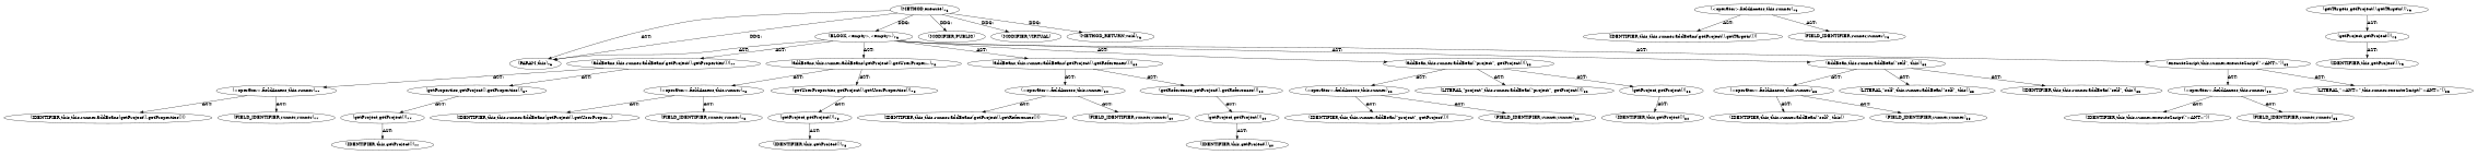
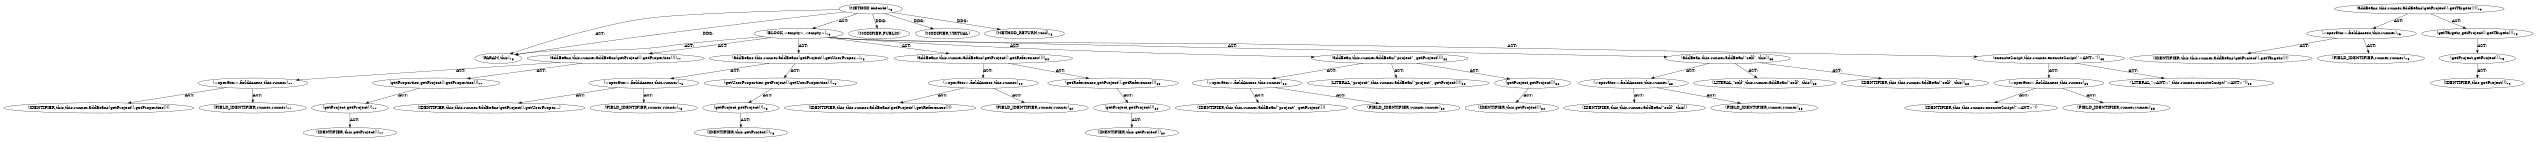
  digraph {
    n1 [label=<(METHOD,execute)<SUB>76</SUB>>]
    n2 [label=<(PARAM,this)<SUB>76</SUB>>]
    n3 [label=<(BLOCK,&lt;empty&gt;,&lt;empty&gt;)<SUB>76</SUB>>]
    n4 [label=<(MODIFIER,PUBLIC)>]
    n5 [label=<(MODIFIER,VIRTUAL)>]
    n6 [label=<(METHOD_RETURN,void)<SUB>76</SUB>>]
    n7 [label=<(addBeans,this.runner.addBeans(getProject().getProperties()))<SUB>77</SUB>>]
    n8 [label=<(addBeans,this.runner.addBeans(getProject().getUserProper...)<SUB>78</SUB>>]
    n9 [label=<(addBeans,this.runner.addBeans(getProject().getReferences()))<SUB>80</SUB>>]
    n10 [label=<(addBean,this.runner.addBean(&quot;project&quot;, getProject()))<SUB>82</SUB>>]
    n11 [label=<(addBean,this.runner.addBean(&quot;self&quot;, this))<SUB>83</SUB>>]
    n12 [label=<(executeScript,this.runner.executeScript(&quot;&lt;ANT&gt;&quot;))<SUB>85</SUB>>]
    n13 [label=<(&lt;operator&gt;.fieldAccess,this.runner)<SUB>77</SUB>>]
-   n14 [label=<(getProperties,getProject().getProperties())<SUB>37</SUB>>]
+   n14 [label=<(getProperties,getProject().getProperties())<SUB>77</SUB>>]
    n15 [label=<(&lt;operator&gt;.fieldAccess,this.runner)<SUB>78</SUB>>]
    n16 [label=<(getUserProperties,getProject().getUserProperties())<SUB>78</SUB>>]
+   n17 [label=<(addBeans,this.runner.addBeans(getProject().getTargets()))<SUB>79</SUB>>]
    n18 [label=<(&lt;operator&gt;.fieldAccess,this.runner)<SUB>79</SUB>>]
    n19 [label=<(getTargets,getProject().getTargets())<SUB>79</SUB>>]
    n20 [label=<(&lt;operator&gt;.fieldAccess,this.runner)<SUB>80</SUB>>]
    n21 [label=<(getReferences,getProject().getReferences())<SUB>80</SUB>>]
    n22 [label=<(&lt;operator&gt;.fieldAccess,this.runner)<SUB>82</SUB>>]
    n23 [label=<(LITERAL,&quot;project&quot;,this.runner.addBean(&quot;project&quot;, getProject()))<SUB>82</SUB>>]
    n24 [label=<(getProject,getProject())<SUB>82</SUB>>]
    n25 [label=<(&lt;operator&gt;.fieldAccess,this.runner)<SUB>83</SUB>>]
    n26 [label=<(LITERAL,&quot;self&quot;,this.runner.addBean(&quot;self&quot;, this))<SUB>83</SUB>>]
    n27 [label=<(IDENTIFIER,this,this.runner.addBean(&quot;self&quot;, this))<SUB>83</SUB>>]
    n28 [label=<(&lt;operator&gt;.fieldAccess,this.runner)<SUB>85</SUB>>]
    n29 [label=<(LITERAL,&quot;&lt;ANT&gt;&quot;,this.runner.executeScript(&quot;&lt;ANT&gt;&quot;))<SUB>85</SUB>>]
    n30 [label=<(IDENTIFIER,this,this.runner.addBeans(getProject().getProperties()))>]
    n31 [label=<(FIELD_IDENTIFIER,runner,runner)<SUB>77</SUB>>]
    n32 [label=<(getProject,getProject())<SUB>77</SUB>>]
    n33 [label=<(IDENTIFIER,this,getProject())<SUB>77</SUB>>]
    n34 [label=<(IDENTIFIER,this,this.runner.addBeans(getProject().getUserProper...)>]
    n35 [label=<(FIELD_IDENTIFIER,runner,runner)<SUB>78</SUB>>]
    n36 [label=<(getProject,getProject())<SUB>78</SUB>>]
    n37 [label=<(IDENTIFIER,this,getProject())<SUB>78</SUB>>]
    n38 [label=<(IDENTIFIER,this,this.runner.addBeans(getProject().getTargets()))>]
    n39 [label=<(FIELD_IDENTIFIER,runner,runner)<SUB>79</SUB>>]
    n40 [label=<(getProject,getProject())<SUB>79</SUB>>]
    n41 [label=<(IDENTIFIER,this,getProject())<SUB>79</SUB>>]
    n42 [label=<(IDENTIFIER,this,this.runner.addBeans(getProject().getReferences()))>]
    n43 [label=<(FIELD_IDENTIFIER,runner,runner)<SUB>80</SUB>>]
    n44 [label=<(getProject,getProject())<SUB>80</SUB>>]
    n45 [label=<(IDENTIFIER,this,getProject())<SUB>80</SUB>>]
    n46 [label=<(IDENTIFIER,this,this.runner.addBean(&quot;project&quot;, getProject()))>]
    n47 [label=<(FIELD_IDENTIFIER,runner,runner)<SUB>82</SUB>>]
    n48 [label=<(IDENTIFIER,this,getProject())<SUB>82</SUB>>]
    n49 [label=<(IDENTIFIER,this,this.runner.addBean(&quot;self&quot;, this))>]
    n50 [label=<(FIELD_IDENTIFIER,runner,runner)<SUB>83</SUB>>]
    n51 [label=<(IDENTIFIER,this,this.runner.executeScript(&quot;&lt;ANT&gt;&quot;))>]
    n52 [label=<(FIELD_IDENTIFIER,runner,runner)<SUB>85</SUB>>]
    n1 -> n2 [label="AST: "]
    n1 -> n2 [label="DDG: "]
-   n1 -> n3 [label="DDG: "]
+   n1 -> n3 [label="AST: "]
    n1 -> n4 [label="DDG: "]
    n1 -> n5 [label="DDG: "]
    n1 -> n6 [label="DDG: "]
    n3 -> n2 [label="AST: "]
    n3 -> n7 [label="AST: "]
    n3 -> n8 [label="AST: "]
    n3 -> n9 [label="AST: "]
    n3 -> n10 [label="AST: "]
    n3 -> n11 [label="AST: "]
    n3 -> n12 [label="AST: "]
    n7 -> n13 [label="AST: "]
    n7 -> n14 [label="AST: "]
    n8 -> n15 [label="AST: "]
    n8 -> n16 [label="AST: "]
    n9 -> n20 [label="AST: "]
    n9 -> n21 [label="AST: "]
    n10 -> n22 [label="AST: "]
    n10 -> n23 [label="AST: "]
    n10 -> n24 [label="AST: "]
    n11 -> n25 [label="AST: "]
    n11 -> n26 [label="AST: "]
    n11 -> n27 [label="AST: "]
    n12 -> n28 [label="AST: "]
    n12 -> n29 [label="AST: "]
    n13 -> n30 [label="AST: "]
    n13 -> n31 [label="AST: "]
    n14 -> n32 [label="AST: "]
    n15 -> n34 [label="AST: "]
    n15 -> n35 [label="AST: "]
    n16 -> n36 [label="AST: "]
+   n17 -> n18 [label="AST: "]
+   n17 -> n19 [label="AST: "]
    n18 -> n38 [label="AST: "]
    n18 -> n39 [label="AST: "]
    n19 -> n40 [label="AST: "]
    n20 -> n42 [label="AST: "]
    n20 -> n43 [label="AST: "]
    n21 -> n44 [label="AST: "]
    n22 -> n46 [label="AST: "]
    n22 -> n47 [label="AST: "]
    n24 -> n48 [label="AST: "]
    n25 -> n49 [label="AST: "]
    n25 -> n50 [label="AST: "]
    n28 -> n51 [label="AST: "]
    n28 -> n52 [label="AST: "]
    n32 -> n33 [label="AST: "]
    n36 -> n37 [label="AST: "]
    n40 -> n41 [label="AST: "]
    n44 -> n45 [label="AST: "]
  }
